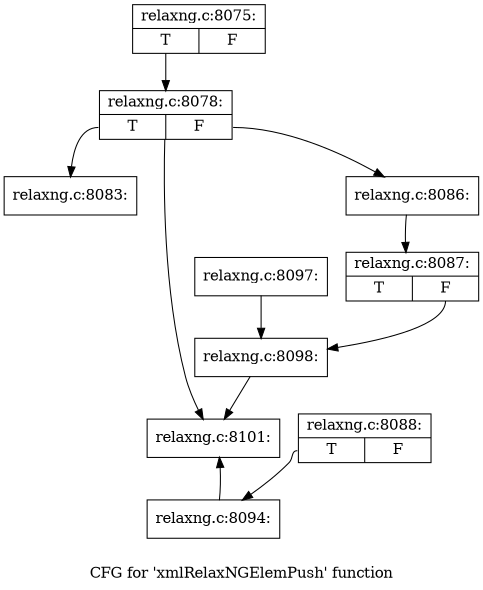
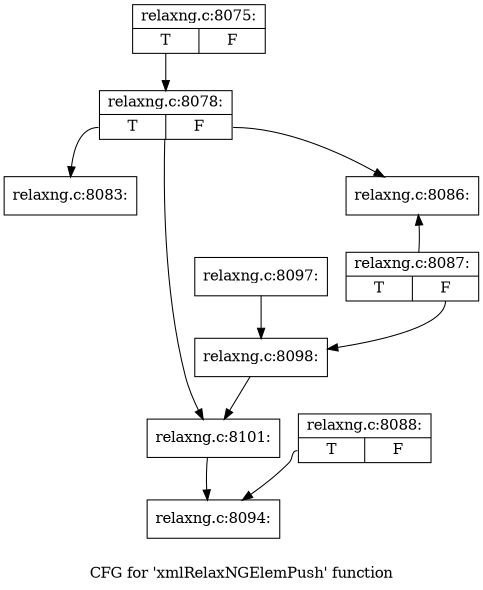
  digraph {
    label="CFG for 'xmlRelaxNGElemPush' function"
    node [shape=record]
    n1 [label="{relaxng.c:8075:|{<s0>T|<s1>F}}"]
    n2 [label="{relaxng.c:8078:|{<s0>T|<s1>F}}"]
    n3 [label="{relaxng.c:8083:}"]
    n4 [label="{relaxng.c:8086:}"]
    n5 [label="{relaxng.c:8101:}"]
    n6 [label="{relaxng.c:8087:|{<s0>T|<s1>F}}"]
    n7 [label="{relaxng.c:8098:}"]
    n8 [label="{relaxng.c:8088:|{<s0>T|<s1>F}}"]
    n9 [label="{relaxng.c:8094:}"]
    n10 [label="{relaxng.c:8097:}"]
    n1 -> n2 [tailport=s0]
    n2 -> n3 [tailport=s0]
    n2 -> n4 [tailport=s1]
    n2 -> n5
-   n4 -> n6
+   n6 -> n4
    n6 -> n7 [tailport=s1]
    n7 -> n5
    n8 -> n9 [tailport=s0]
-   n9 -> n5
+   n5 -> n9
    n10 -> n7
  }
